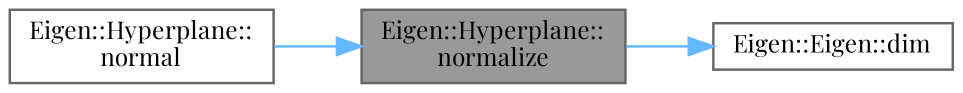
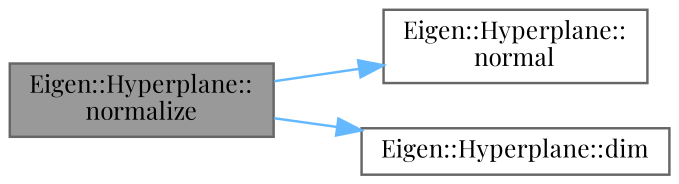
  digraph {
    fontname="Playfair Display"
    rankdir=LR
    node [color=grey40 fillcolor=white fontname="Playfair Display" fontsize=10 shape=box style=filled]
    edge [color=steelblue1 fontname="Playfair Display" fontsize=10 labelfontname=Helvetica labelfontsize=10 style=solid]
    n1 [color=gray40 fillcolor=grey60 fontcolor=black height=0.2 label="Eigen::Hyperplane::\lnormalize" width=0.4]
    n2 [height=0.2 label="Eigen::Hyperplane::\lnormal" width=0.4]
-   n3 [height=0.2 label="Eigen::Eigen::dim" width=0.4]
-   n2 -> n1
+   n3 [height=0.2 label="Eigen::Hyperplane::dim" width=0.4]
+   n1 -> n2
    n1 -> n3
  }
